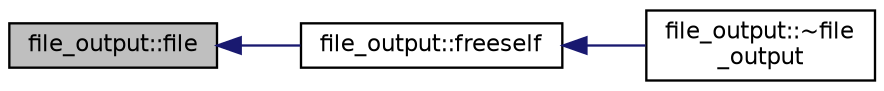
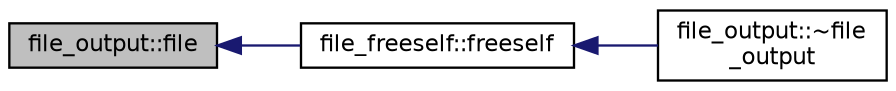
  digraph {
    rankdir=LR
    node [color=black fillcolor=white fontname=Helvetica fontsize=10 shape=record style=filled]
    edge [color=midnightblue dir=back fontname=Helvetica fontsize=10 labelfontname=Helvetica labelfontsize=10 style=solid]
    n1 [fillcolor=grey75 fontcolor=black height=0.2 label="file_output::file" width=0.4]
-   n2 [height=0.2 label="file_output::freeself" width=0.4]
+   n2 [height=0.2 label="file_freeself::freeself" width=0.4]
    n3 [height=0.2 label="file_output::~file\l_output" width=0.4]
    n1 -> n2
    n2 -> n3
  }
